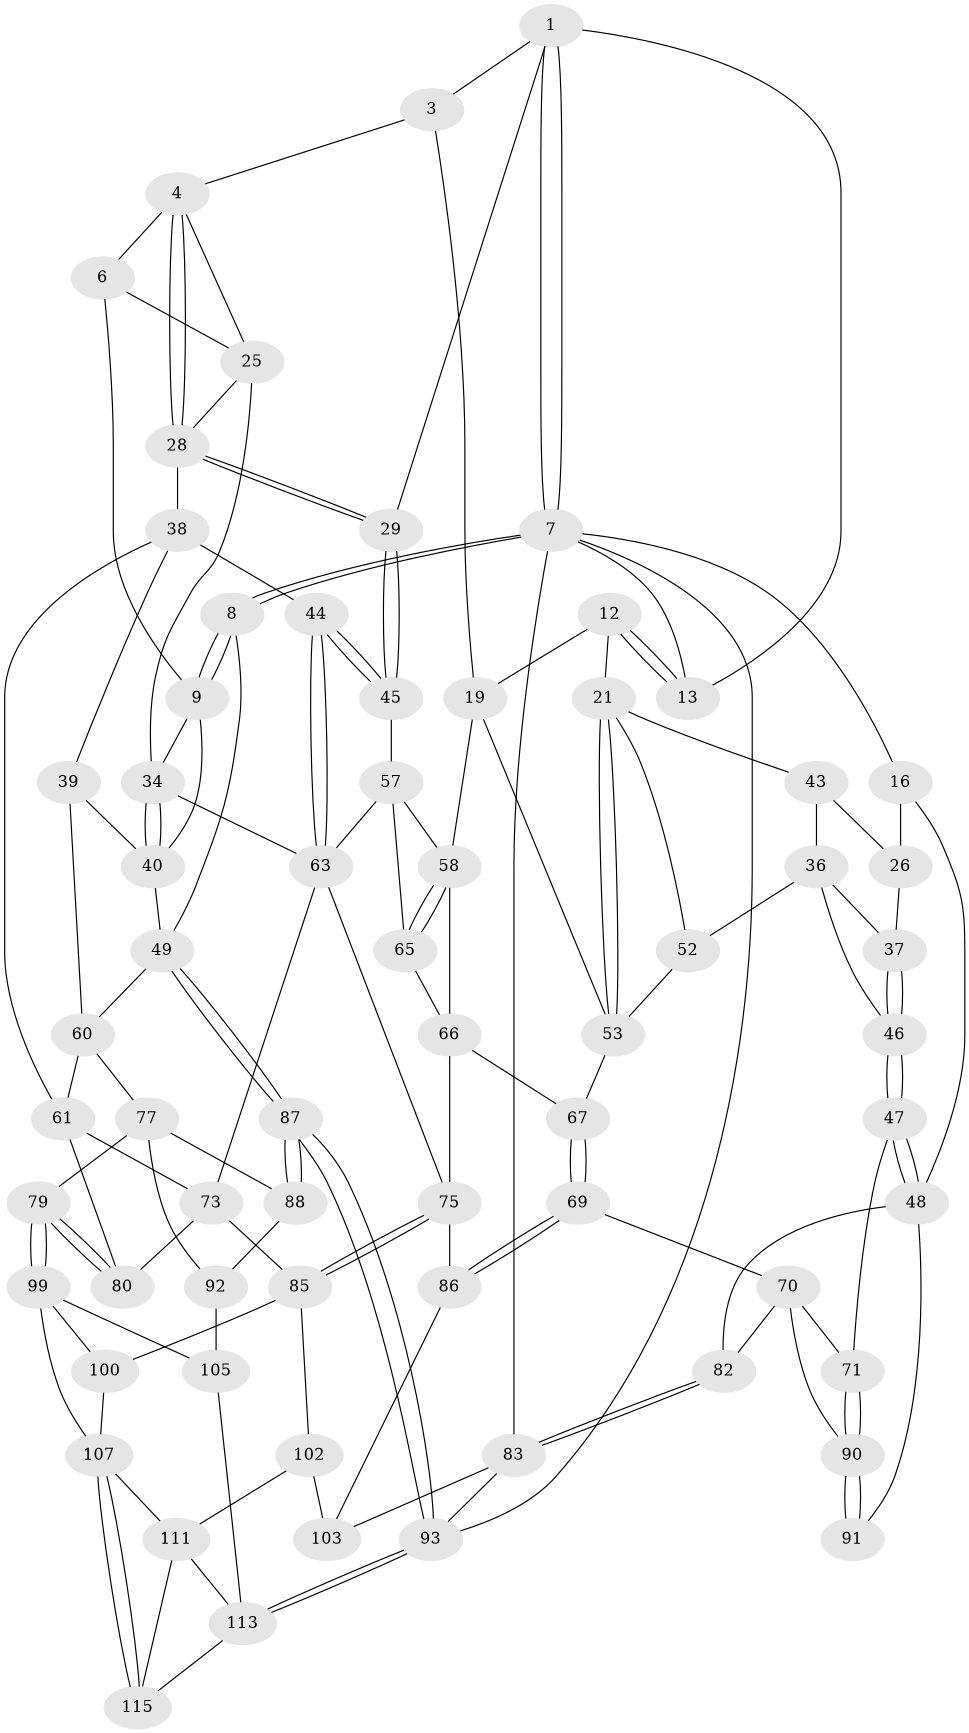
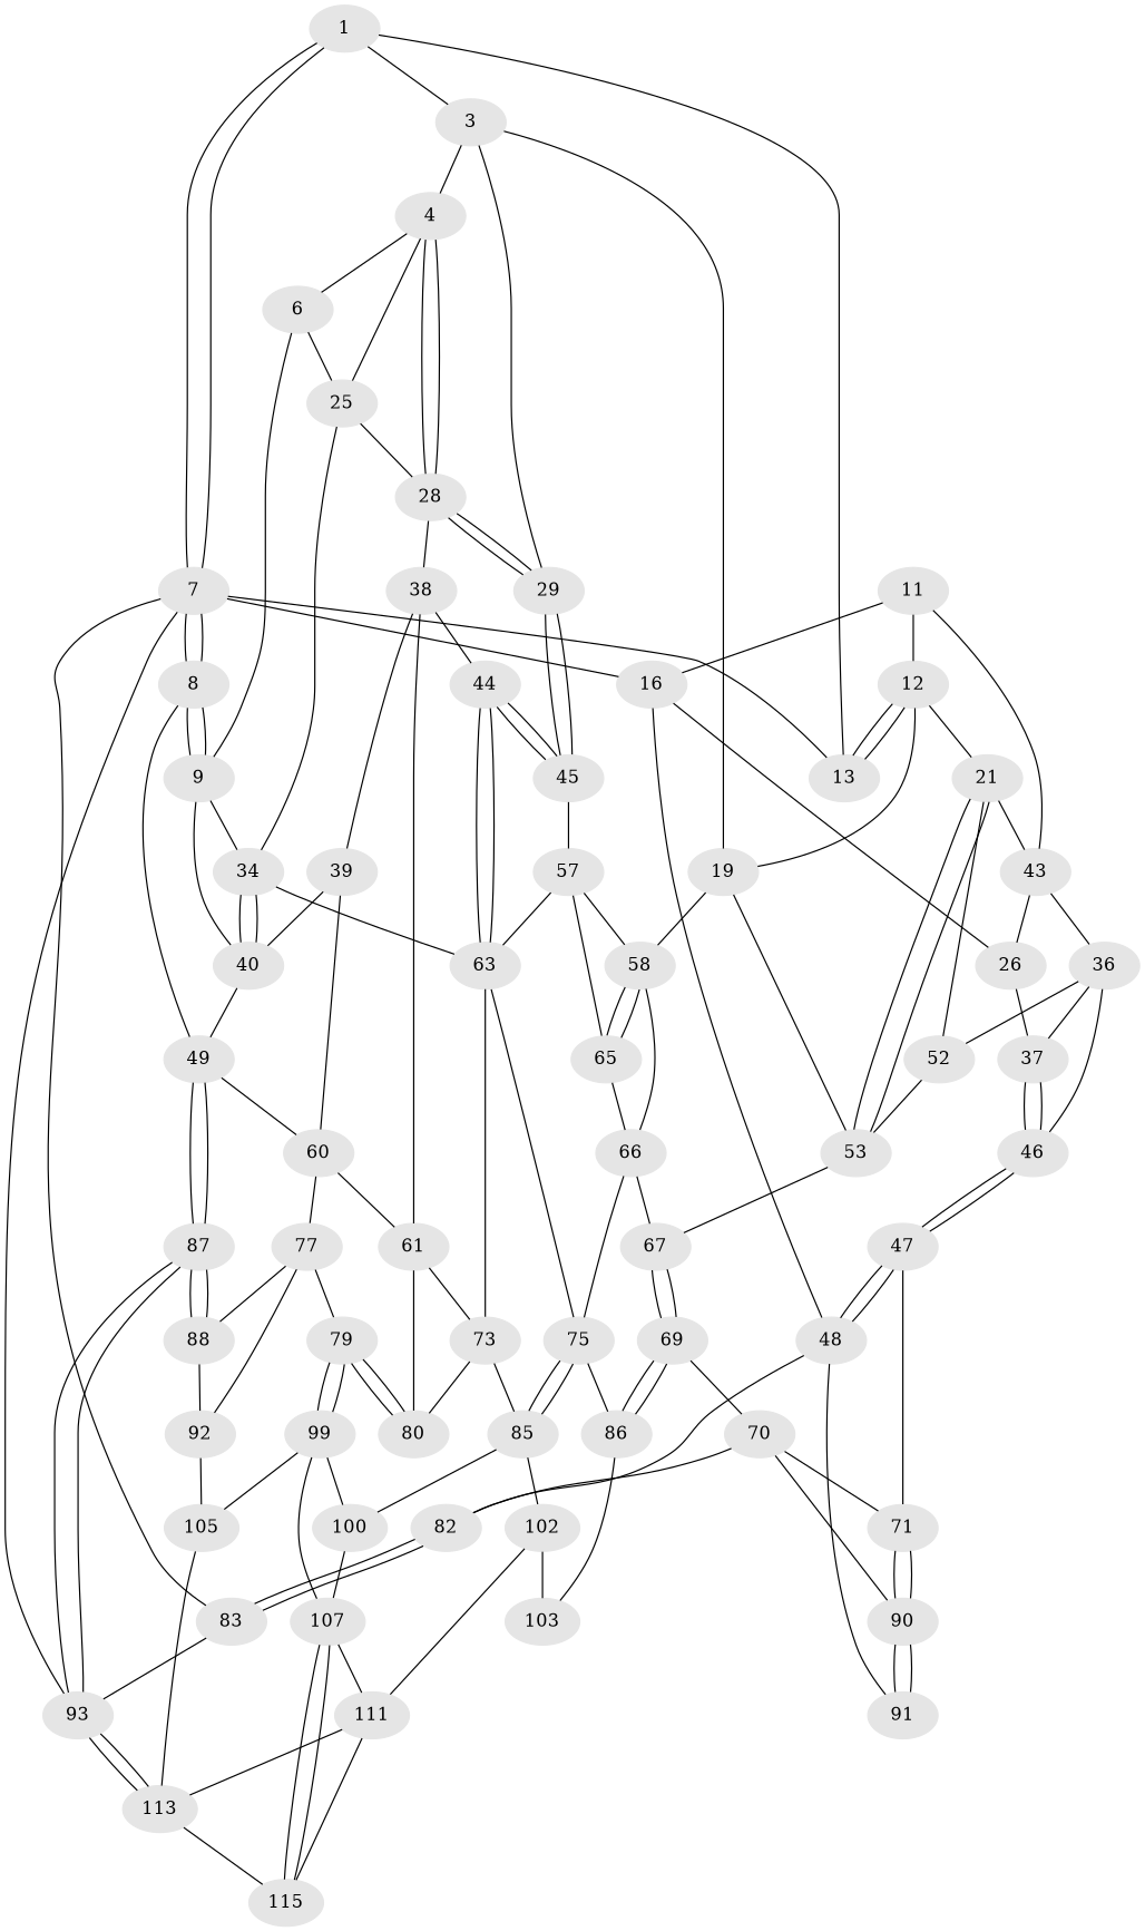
  graph {
    node [color=gray90 style=filled]
    1 [super="+2"]
    3 [super="+18"]
    7 [super="+17"]
    13 [super="+14"]
    4 [super="+5"]
    19 [super="+55"]
    29 [super="+30"]
    8
    16 [super="+27"]
    83 [super="+110"]
    93
    6 [super="+10"]
    25 [super="+31"]
    28 [super="+32"]
    53 [super="+54"]
    58 [super="+59"]
    45 [super="+56"]
    9 [super="+33"]
    34 [super="+35"]
    38 [super="+43"]
    40 [super="+41"]
    49 [super="+50"]
    26
    48 [super="+81"]
    103 [super="+109"]
    113 [super="+114"]
    60 [super="+62"]
    87
    63 [super="+74"]
+   11 [super="+15"]
    12 [super="+20"]
    n32 [label=43 super="+24"]
    21 [super="+22"]
    36 [super="+51"]
    52
    37
    82 [super="+98"]
    91
    67
    65 [super="+68"]
    66
    46
    39 [super="+42"]
    44
    61 [super="+72"]
    57 [super="+64"]
    47
    73 [super="+84"]
    80
    77 [super="+78"]
    75 [super="+76"]
    71
    90 [super="+95"]
    88 [super="+89"]
    69
    79
    92 [super="+104"]
    85 [super="+101"]
    86 [super="+96"]
    70 [super="+94"]
    100
    102 [super="+112"]
    99 [super="+106"]
    105
    107 [super="+108"]
    111 [super="+116"]
    115
    1 -- 3
    1 -- 7
    1 -- 7
    1 -- 13
    3 -- 4
    3 -- 19
-   1 -- 29
+   3 -- 29
    7 -- 13
    7 -- 8
    7 -- 8
    7 -- 16
    7 -- 83
    7 -- 93
    4 -- 6
    4 -- 25
    4 -- 28
    4 -- 28
    19 -- 53
    19 -- 58
    29 -- 45 [weight=2]
    29 -- 45
    8 -- 9
    8 -- 9
    8 -- 49
    16 -- 26
    16 -- 48
    83 -- 93
-   83 -- 103
    93 -- 113
    93 -- 113
    6 -- 25
    6 -- 9
    25 -- 28
    25 -- 34
    28 -- 29
    28 -- 29
    28 -- 38
    53 -- 67
    58 -- 65
    58 -- 65
    58 -- 66
    45 -- 57
    9 -- 34
    9 -- 40
    34 -- 40
    34 -- 40
    34 -- 63
    38 -- 39
    38 -- 44
    38 -- 61
    40 -- 49
    49 -- 60
    49 -- 87
    49 -- 87
    26 -- 37
    48 -- 82
    48 -- 91
    113 -- 115
    60 -- 61
    60 -- 77
    87 -- 93
    87 -- 93
    87 -- 88
    87 -- 88
    63 -- 73
    63 -- 75
+   11 -- 16
+   11 -- 12
+   11 -- n32
    12 -- 13
    12 -- 13
    12 -- 19
    12 -- 21
    n32 -- 26
    n32 -- 36
    21 -- 53
    21 -- 53
    21 -- n32
    21 -- 52
    36 -- 52
    36 -- 37
    36 -- 46
    52 -- 53
    37 -- 46
    37 -- 46
    82 -- 83
    82 -- 83
    67 -- 69
    67 -- 69
    65 -- 66
    66 -- 67
    66 -- 75
    46 -- 47
    46 -- 47
    39 -- 40
    39 -- 60
    44 -- 45
    44 -- 45
    44 -- 63
    44 -- 63
    61 -- 73
    61 -- 80
    57 -- 58
    57 -- 63
    57 -- 65
    47 -- 48
    47 -- 48
    47 -- 71
    73 -- 80
    73 -- 85
    77 -- 88
    77 -- 79
    77 -- 92
    75 -- 85
    75 -- 85
    75 -- 86
    71 -- 90
    71 -- 90
    90 -- 91 [weight=2]
    90 -- 91
    88 -- 92 [weight=2]
    69 -- 86
    69 -- 86
    69 -- 70
    79 -- 80
    79 -- 80
    79 -- 99
    79 -- 99
    92 -- 105
    85 -- 100
    85 -- 102
    86 -- 103
    70 -- 82
    70 -- 71
    70 -- 90
    100 -- 107
    102 -- 103 [weight=2]
    102 -- 111
    99 -- 100
    99 -- 105
    99 -- 107
    105 -- 113
    107 -- 111
    107 -- 115
    107 -- 115
    111 -- 113
    111 -- 115
  }
